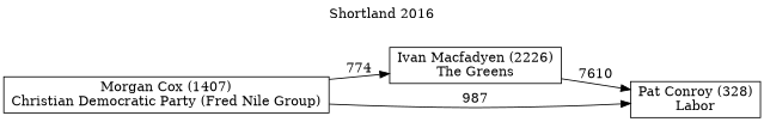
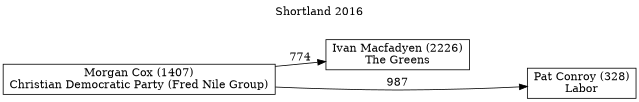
  digraph {
    label="Shortland 2016"
    labelloc=t
    mclimit=10
    rankdir=LR
    node [shape=box]
    n1 [label="Ivan Macfadyen (2226)\nThe Greens"]
    n2 [label="Pat Conroy (328)\nLabor"]
    n3 [label="Morgan Cox (1407)\nChristian Democratic Party (Fred Nile Group)"]
-   n1 -> n2 [label=7610]
    n3 -> n1 [label=774]
    n3 -> n2 [label=987]
  }
